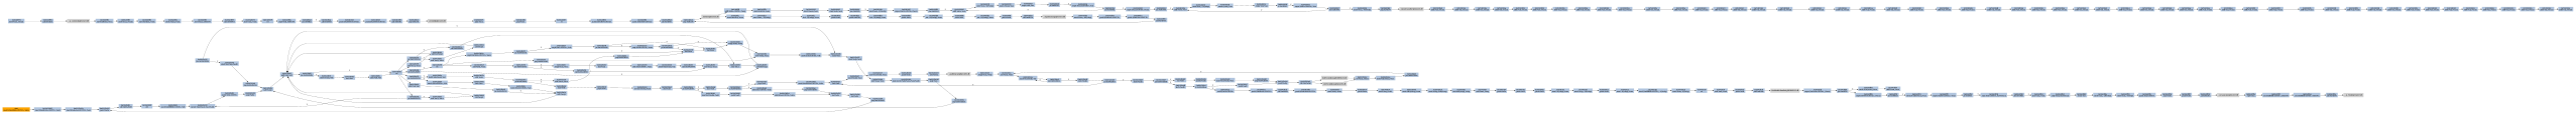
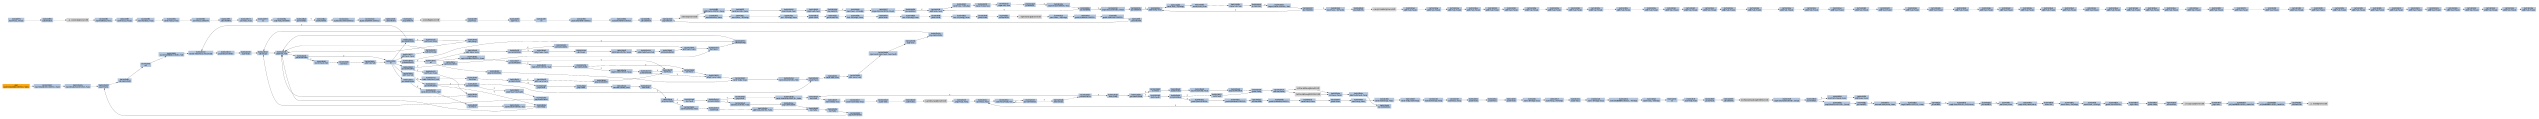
  digraph {
    fontname=Merriweather
    rankdir=LR
    node [color=lightsteelblue fillcolor=lightsteelblue fontname=Merriweather shape=rectangle style=filled]
    edge [color="#000000" fontname=Merriweather]
    n1 [color=lightgrey fillcolor=orange label="start\nmovl $0x4001d0<UINT32>, %ebx"]
    n2 [label="0x0042b005\nmovl $0x401000<UINT32>, %edi"]
    n3 [label="0x0042b00a\nmovl $0x41e9e2<UINT32>, %esi"]
    n4 [label="0x0042b00f\npushl %ebx"]
    n5 [label="0x0042b010\ncall 0x0042b01f"]
    n6 [label="0x0042b01f\ncld "]
    n7 [label="0x0042b020\nmovb $0xffffff80<UINT8>, %dl"]
    n8 [label="0x0042b022\nmovsb %ds:(%esi), %es:(%edi)"]
    n9 [label="0x0042b023\npushl $0x2<UINT8>"]
    n10 [label="0x0042b025\npopl %ebx"]
    n11 [label="0x0042b026\ncall (%esp)"]
    n12 [label="0x0042b015\naddb %dl, %dl"]
    n13 [label="0x0042b017\njne 0x0042b01e"]
    n14 [label="0x0042b019\nmovb (%esi), %dl"]
    n15 [label="0x0042b01e\nret"]
    n16 [label="0x0042b01b\nincl %esi"]
    n17 [label="0x0042b029\njae 0x0042b022"]
    n18 [label="0x0042b030\njae 0x0042b04a"]
    n19 [label="0x0042b037\njae 0x0042b05a"]
    n20 [label="0x0042b041\nadcb %al, %al"]
    n21 [label="0x0042b097\nadcl %ecx, %ecx"]
    n22 [label="0x0042b09d\njb 0x0042b093"]
    n23 [label="0x0042b01c\nadcb %dl, %dl"]
    n24 [label="0x0042b02b\nxorl %ecx, %ecx"]
    n25 [label="0x0042b032\nxorl %eax, %eax"]
    n26 [label="0x0042b04a\ncall 0x0042b092"]
    n27 [label="0x0042b039\nmovb $0x2<UINT8>, %bl"]
    n28 [label="0x0042b05a\nlodsb %ds:(%esi), %al"]
    n29 [label="0x0042b043\njae 0x0042b03e"]
    n30 [label="0x0042b099\ncall 0x4(%esp)"]
    n31 [label="0x0042b093\ncall 0x4(%esp)"]
    n32 [label="0x0042b09f\nret"]
    n33 [label="0x0042b02d\ncall (%esp)"]
    n34 [label="0x0042b034\ncall (%esp)"]
    n35 [label="0x0042b092\nincl %ecx"]
    n36 [label="0x0042b03b\nincl %ecx"]
    n37 [label="0x0042b05b\nshrl %eax"]
    n38 [label="0x0042b03c\nmovb $0x10<UINT8>, %al"]
    n39 [label="0x0042b03e\ncall (%esp)"]
    n40 [label="0x0042b045\njne 0x0042b086"]
    n41 [label="0x0042b086\npushl %esi"]
    n42 [label="0x0042b047\nstosb %al, %es:(%edi)"]
    n43 [label="0x0042b087\nmovl %edi, %esi"]
    n44 [label="0x0042b048\njmp 0x0042b026"]
    n45 [label="0x0042b089\nsubl %eax, %esi"]
    n46 [label="0x0042b08b\nrepz movsb %ds:(%esi), %es:(%edi)"]
    n47 [label="0x0042b08d\npopl %esi"]
    n48 [label="0x0042b08e\njmp 0x0042b026"]
    n49 [label="0x0042b05d\nje 0x0042b0a0"]
    n50 [label="0x0042b05f\nadcl %ecx, %ecx"]
    n51 [label="0x0042b0a0\npopl %edi"]
    n52 [label="0x0042b061\njmp 0x0042b07f"]
    n53 [label="0x0042b0a1\npopl %ebx"]
    n54 [label="0x0042b07f\nincl %ecx"]
    n55 [label="0x0042b080\nincl %ecx"]
    n56 [label="0x0042b081\nxchgl %eax, %ebp"]
    n57 [label="0x0042b082\nmovl %ebp, %eax"]
    n58 [label="0x0042b084\nmovb $0x1<UINT8>, %bl"]
    n59 [label="0x0042b04f\nsubl %ebx, %ecx"]
    n60 [label="0x0042b06e\ncmpl $0x7d00<UINT32>, %eax"]
    n61 [label="0x0042b058\njmp 0x0042b082"]
    n62 [label="0x0042b051\njne 0x0042b063"]
    n63 [label="0x0042b073\njae 0x0042b07f"]
    n64 [label="0x0042b063\nxchgl %eax, %ecx"]
    n65 [label="0x0042b053\ncall 0x0042b090"]
    n66 [label="0x0042b064\ndecl %eax"]
    n67 [label="0x0042b090\nxorl %ecx, %ecx"]
    n68 [label="0x0042b065\nshll $0x8<UINT8>, %eax"]
    n69 [label="0x0042b068\nlodsb %ds:(%esi), %al"]
    n70 [label="0x0042b069\ncall 0x0042b090"]
    n71 [label="0x0042b075\ncmpb $0x5<UINT8>, %ah"]
    n72 [label="0x0042b078\njae 0x0042b080"]
    n73 [label="0x0042b07a\ncmpl $0x7f<UINT8>, %eax"]
    n74 [label="0x0042b07d\nja 0x0042b081"]
    n75 [label="0x0042b0a2\nmovzwl (%ebx), %edi"]
    n76 [label="0x0042b0a5\ndecl %edi"]
    n77 [label="0x0042b0a6\nje 0x0042b0b0"]
    n78 [label="0x0042b0a8\ndecl %edi"]
    n79 [label="0x0042b0b0\nmovl 0x2(%ebx), %edi"]
    n80 [label="0x0042b0a9\nje 0x0042b0be"]
    n81 [label="0x0042b0b3\npushl %edi"]
    n82 [label="0x0042b0ab\nshll $0xc<UINT8>, %edi"]
    n83 [label="0x0042b0be\npopl %edi"]
    n84 [label="0x0042b0ae\njmp 0x0042b0b7"]
    n85 [label="0x0042b0bf\nmovl $0x42b128<UINT32>, %ebx"]
    n86 [label="0x0042b0b7\nincl %ebx"]
    n87 [label="0x0042b0b8\nincl %ebx"]
    n88 [label="0x0042b0b9\njmp 0x0042b00f"]
    n89 [label="0x0042b0b4\naddl $0x4<UINT8>, %ebx"]
    n90 [label="0x0042b0c4\nincl %edi"]
    n91 [label="0x0042b0c5\nmovl (%edi), %esi"]
    n92 [label="0x0042b0c7\nscasl %es:(%edi), %eax"]
    n93 [label="0x0042b0c8\npushl %edi"]
    n94 [label="0x0042b0c9\ncall (%ebx)"]
    n95 [color=lightgrey fillcolor=lightgrey label="LoadLibraryA@kernel32.dll"]
    n96 [label="0x0042b0cb\nxchgl %eax, %ebp"]
    n97 [label="0x0042b0cc\nxorl %eax, %eax"]
    n98 [label="0x0042b0ce\nscasb %es:(%edi), %al"]
    n99 [label="0x0042b0cf\njne 0x0042b0ce"]
    n100 [label="0x0042b0d1\ndecb (%edi)"]
    n101 [label="0x0042b0d3\nje 0x0042b0c4"]
    n102 [label="0x0042b0d5\ndecb (%edi)"]
    n103 [label="0x0042b0d7\njne 0x0042b0df"]
    n104 [label="0x0042b0df\ndecb (%edi)"]
    n105 [label="0x0042b0d9\nincl %edi"]
    n106 [label="0x0042b0e1\nje 0x0040feea"]
    n107 [label="0x0042b0da\npushl (%edi)"]
    n108 [label="0x0042b0e7\npushl %edi"]
    n109 [label="0x0040feea\npushl $0x70<UINT8>"]
    n110 [label="0x0042b0e8\npushl %ebp"]
    n111 [label="0x0040feec\npushl $0x411440<UINT32>"]
    n112 [label="0x0042b0e9\ncall 0x4(%ebx)"]
    n113 [color=lightgrey fillcolor=lightgrey label="GetProcAddress@kernel32.dll"]
    n114 [color=lightgrey fillcolor=lightgrey label="GetProcAddress@KERNEL32.dll"]
    n115 [label="0x0042b0ec\norl %eax, (%esi)"]
    n116 [label="0x0042b0ee\nlodsl %ds:(%esi), %eax"]
    n117 [label="0x0042b0ef\njne 0x0042b0cc"]
    n118 [label="0x0042b0dc\nscasl %es:(%edi), %eax"]
    n119 [label="0x0042b0dd\njmp 0x0042b0e8"]
    n120 [label="0x0040fef1\ncall 0x4100f8"]
    n121 [label="0x004100f8\npushl $0x410148<UINT32>"]
    n122 [label="0x004100fd\nmovl %fs:0, %eax"]
    n123 [label="0x00410103\npushl %eax"]
    n124 [label="0x00410104\nmovl %esp, %fs:0"]
    n125 [label="0x0041010b\nmovl 0x10(%esp), %eax"]
    n126 [label="0x0041010f\nmovl %ebp, 0x10(%esp)"]
    n127 [label="0x00410113\nleal 0x10(%esp), %ebp"]
    n128 [label="0x00410117\nsubl %eax, %esp"]
    n129 [label="0x00410119\npushl %ebx"]
    n130 [label="0x0041011a\npushl %esi"]
    n131 [label="0x0041011b\npushl %edi"]
    n132 [label="0x0041011c\nmovl -8(%ebp), %eax"]
    n133 [label="0x0041011f\nmovl %esp, -24(%ebp)"]
    n134 [label="0x00410122\npushl %eax"]
    n135 [label="0x00410123\nmovl -4(%ebp), %eax"]
    n136 [label="0x00410126\nmovl $0xffffffff<UINT32>, -4(%ebp)"]
    n137 [label="0x0041012d\nmovl %eax, -8(%ebp)"]
    n138 [label="0x00410130\nret"]
    n139 [label="0x0040fef6\nxorl %edi, %edi"]
    n140 [label="0x0040fef8\npushl %edi"]
    n141 [label="0x0040fef9\ncall 0x41109c"]
    n142 [color=lightgrey fillcolor=lightgrey label="GetModuleHandleA@KERNEL32.dll"]
    n143 [label="0x0040feff\ncmpw $0x5a4d<UINT16>, (%eax)"]
    n144 [label="0x0040ff04\njne 0x40ff25"]
    n145 [label="0x0040ff06\nmovl 0x3c(%eax), %ecx"]
    n146 [label="0x0040ff0b\ncmpl $0x4550<UINT32>, (%ecx)"]
    n147 [label="0x0040ff09\naddl %eax, %ecx"]
    n148 [label="0x0040ff11\njne 0x40ff25"]
    n149 [label="0x0040ff13\nmovzwl 0x18(%ecx), %eax"]
    n150 [label="0x0040ff17\ncmpl $0x10b<UINT32>, %eax"]
    n151 [label="0x0040ff1c\nje 0x40ff3d"]
    n152 [label="0x0040ff3d\ncmpl $0xe<UINT8>, 0x74(%ecx)"]
    n153 [label="0x0040ff41\njbe 0x40ff25"]
    n154 [label="0x0040ff43\nxorl %eax, %eax"]
    n155 [label="0x0040ff45\ncmpl %edi, 0xe8(%ecx)"]
    n156 [label="0x0040ff4b\nsetne %al"]
    n157 [label="0x0040ff4e\nmovl %eax, -28(%ebp)"]
    n158 [label="0x0040ff51\nmovl %edi, -4(%ebp)"]
    n159 [label="0x0040ff54\npushl $0x2<UINT8>"]
    n160 [label="0x0040ff56\npopl %ebx"]
    n161 [label="0x0040ff57\npushl %ebx"]
    n162 [label="0x0040ff58\ncall 0x41136c"]
    n163 [color=lightgrey fillcolor=lightgrey label="__set_app_type@msvcrt.dll"]
    n164 [label="0x0040ff5e\npopl %ecx"]
    n165 [label="0x0040ff5f\norl $0xffffffff<UINT8>, 0x416548"]
    n166 [label="0x0040ff66\norl $0xffffffff<UINT8>, 0x41654c"]
    n167 [label="0x0040ff6d\ncall 0x411340"]
    n168 [color=lightgrey fillcolor=lightgrey label="__p__fmode@msvcrt.dll"]
    n169 [label="0x0040ff79\nmovl %ecx, (%eax)"]
    n170 [label="0x0040ff7b\ncall 0x411328"]
    n171 [color=lightgrey fillcolor=lightgrey label="__p__commode@msvcrt.dll"]
    n172 [label="0x0040ff81\nmovl 0x4151c8, %ecx"]
    n173 [label="0x0040ff87\nmovl %ecx, (%eax)"]
    n174 [label="0x0040ff89\nmovl 0x41132c, %eax"]
    n175 [label="0x0040ff8e\nmovl (%eax), %eax"]
    n176 [label="0x0040ff90\nmovl %eax, 0x416544"]
    n177 [label="0x0040ff95\ncall 0x408973"]
    n178 [label="0x00408973\nxorl %eax, %eax"]
    n179 [label="0x00408975\nret"]
    n180 [label="0x0040ff9a\ncmpl %edi, 0x415000"]
    n181 [label="0x0040ffa0\njne 0x40ffae"]
    n182 [label="0x0040ffae\ncall 0x4100e6"]
    n183 [label="0x004100e6\npushl $0x30000<UINT32>"]
    n184 [label="0x004100eb\npushl $0x10000<UINT32>"]
    n185 [label="0x004100f0\ncall 0x410142"]
    n186 [label="0x00410142\njmp 0x411370"]
    n187 [color=lightgrey fillcolor=lightgrey label="_controlfp@msvcrt.dll"]
    n188 [label="0x004100f5\npopl %ecx"]
    n189 [label="0x004100f6\npopl %ecx"]
    n190 [label="0x004100f7\nret"]
    n191 [label="0x0040ffb3\npushl $0x411414<UINT32>"]
    n192 [label="0x0040ffb8\npushl $0x411410<UINT32>"]
    n193 [label="0x0040ffbd\ncall 0x4100e0"]
    n194 [label="0x004100e0\njmp 0x411334"]
    n195 [color=lightgrey fillcolor=lightgrey label="_initterm@msvcrt.dll"]
    n196 [label="0x0040ffc2\nmovl 0x4151c4, %eax"]
    n197 [label="0x0040fff8\naddl $0x24<UINT8>, %esp"]
    n198 [label="0x0040ffc7\nmovl %eax, -32(%ebp)"]
    n199 [label="0x0040fffb\nmovl 0x41133c, %eax"]
    n200 [label="0x0040ffca\nleal -32(%ebp), %eax"]
    n201 [label="0x0040ffcd\npushl %eax"]
    n202 [label="0x0040ffce\npushl 0x4151c0"]
    n203 [label="0x0040ffd4\nleal -36(%ebp), %eax"]
    n204 [label="0x0040ffd7\npushl %eax"]
    n205 [label="0x0040ffd8\nleal -40(%ebp), %eax"]
    n206 [label="0x0040ffdb\npushl %eax"]
    n207 [label="0x0040ffdc\nleal -44(%ebp), %eax"]
    n208 [label="0x0040ffdf\npushl %eax"]
    n209 [label="0x0040ffe0\ncall 0x411338"]
    n210 [color=lightgrey fillcolor=lightgrey label="__wgetmainargs@msvcrt.dll"]
    n211 [label="0x0040ffe6\nmovl %eax, -48(%ebp)"]
    n212 [label="0x0040ffe9\npushl $0x41140c<UINT32>"]
    n213 [label="0x0040ffee\npushl $0x4113e4<UINT32>"]
    n214 [label="0x0040fff3\ncall 0x4100e0"]
    n215 [label="0x00410000\nmovl (%eax), %esi"]
    n216 [label="0x00410002\ncmpl %edi, %esi"]
    n217 [label="0x00410004\njne 0x410014"]
    n218 [label="0x00410014\nmovl %esi, -52(%ebp)"]
    n219 [label="0x00410017\ncmpw $0x22<UINT8>, (%esi)"]
    n220 [label="0x0041001b\njne 0x410062"]
    n221 [label="0x0041001d\naddl %ebx, %esi"]
    n222 [label="0x0041001f\nmovl %esi, -52(%ebp)"]
    n223 [label="0x00410022\nmovw (%esi), %ax"]
    n224 [label="0x00410025\ncmpw %di, %ax"]
    n225 [label="0x00410028\nje 0x410030"]
    n226 [label="0x0041002a\ncmpw $0x22<UINT16>, %ax"]
    n227 [label="0x0041002e\njne 0x41001d"]
    n228 [label="0x00410030\ncmpw $0x22<UINT8>, (%esi)"]
    n229 [label="0x00410034\njne 0x41003b"]
    n230 [label="0x00410036\naddl %ebx, %esi"]
    n231 [label="0x00410038\nmovl %esi, -52(%ebp)"]
    n232 [label="0x0041003b\nmovw (%esi), %ax"]
    n233 [label="0x0041003e\ncmpw %di, %ax"]
    n234 [label="0x00410041\nje 0x410049"]
    n235 [label="0x00410043\ncmpw $0x20<UINT16>, %ax"]
    n236 [label="0x00410047\njbe 0x410036"]
    n237 [label="0x00410049\nmovl %ecx, -76(%edx)"]
    n238 [label="0x00410148\njmp 0x411374"]
    n239 [color=lightgrey fillcolor=lightgrey label="_except_handler3@msvcrt.dll"]
    n240 [label="0x7c9032a8\naddb %al, (%eax)"]
    n241 [label="0x7c9032aa\naddb %al, (%eax)"]
    n242 [label="0x7c9032ac\naddb %al, (%eax)"]
    n243 [label="0x7c9032ae\naddb %al, (%eax)"]
    n244 [label="0x7c9032b0\naddb %al, (%eax)"]
    n245 [label="0x7c9032b2\naddb %al, (%eax)"]
    n246 [label="0x7c9032b4\naddb %al, (%eax)"]
    n247 [label="0x7c9032b6\naddb %al, (%eax)"]
    n248 [label="0x7c9032b8\naddb %al, (%eax)"]
    n249 [label="0x7c9032ba\naddb %al, (%eax)"]
    n250 [label="0x7c9032bc\naddb %al, (%eax)"]
    n251 [label="0x7c9032be\naddb %al, (%eax)"]
    n252 [label="0x7c9032c0\naddb %al, (%eax)"]
    n253 [label="0x7c9032c2\naddb %al, (%eax)"]
    n254 [label="0x7c9032c4\naddb %al, (%eax)"]
    n255 [label="0x7c9032c6\naddb %al, (%eax)"]
    n256 [label="0x7c9032c8\naddb %al, (%eax)"]
    n257 [label="0x7c9032ca\naddb %al, (%eax)"]
    n258 [label="0x7c9032cc\naddb %al, (%eax)"]
    n259 [label="0x7c9032ce\naddb %al, (%eax)"]
    n260 [label="0x7c9032d0\naddb %al, (%eax)"]
    n261 [label="0x7c9032d2\naddb %al, (%eax)"]
    n262 [label="0x7c9032d4\naddb %al, (%eax)"]
    n263 [label="0x7c9032d6\naddb %al, (%eax)"]
    n264 [label="0x7c9032d8\naddb %al, (%eax)"]
    n265 [label="0x7c9032da\naddb %al, (%eax)"]
    n266 [label="0x7c9032dc\naddb %al, (%eax)"]
    n267 [label="0x7c9032de\naddb %al, (%eax)"]
    n268 [label="0x7c9032e0\naddb %al, (%eax)"]
    n269 [label="0x7c9032e2\naddb %al, (%eax)"]
    n270 [label="0x7c9032e4\naddb %al, (%eax)"]
    n271 [label="0x7c9032e6\naddb %al, (%eax)"]
    n272 [label="0x7c9032e8\naddb %al, (%eax)"]
    n273 [label="0x7c9032ea\naddb %al, (%eax)"]
    n274 [label="0x7c9032ec\naddb %al, (%eax)"]
    n275 [label="0x7c9032ee\naddb %al, (%eax)"]
    n276 [label="0x7c9032f0\naddb %al, (%eax)"]
    n277 [label="0x7c9032f2\naddb %al, (%eax)"]
    n278 [label="0x7c9032f4\naddb %al, (%eax)"]
    n279 [label="0x7c9032f6\naddb %al, (%eax)"]
    n280 [label="0x7c9032f8\naddb %al, (%eax)"]
    n281 [label="0x7c9032fa\naddb %al, (%eax)"]
    n282 [label="0x7c9032fc\naddb %al, (%eax)"]
    n283 [label="0x7c9032fe\naddb %al, (%eax)"]
    n284 [label="0x7c903300\naddb %al, (%eax)"]
    n285 [label="0x7c903302\naddb %al, (%eax)"]
    n286 [label="0x7c903304\naddb %al, (%eax)"]
    n287 [label="0x7c903306\naddb %al, (%eax)"]
    n288 [label="0x7c903308\naddb %al, (%eax)"]
    n289 [label="0x7c90330a\naddb %al, (%eax)"]
    n290 [label="0x7c90330c\naddb %al, (%eax)"]
    n291 [label="0x7c90330e\naddb %al, (%eax)"]
    n1 -> n2
    n2 -> n3
    n3 -> n4
    n4 -> n5
    n5 -> n6
    n6 -> n7
    n7 -> n8
    n8 -> n9
    n9 -> n10
    n10 -> n11
    n11 -> n12
    n12 -> n13
    n13 -> n14 [label=F]
    n13 -> n15 [label=T]
    n14 -> n16
    n15 -> n17
    n15 -> n18
    n15 -> n19
    n15 -> n20
    n15 -> n21
    n15 -> n22
    n16 -> n23
    n17 -> n8 [label=T]
    n17 -> n24 [label=F]
    n18 -> n25 [label=F]
    n18 -> n26 [label=T]
    n19 -> n27 [label=F]
    n19 -> n28 [label=T]
    n20 -> n29
    n21 -> n30
    n22 -> n31 [label=T]
    n22 -> n32 [label=F]
    n23 -> n15
    n24 -> n33
    n25 -> n34
    n26 -> n35
    n27 -> n36
    n28 -> n37
    n29 -> n39 [label=T]
+   n29 -> n40 [label=F]
    n30 -> n12
    n31 -> n12
    n32 -> n59
    n32 -> n60
    n32 -> n61
    n33 -> n12
    n34 -> n12
    n35 -> n31
    n36 -> n38
    n37 -> n49
    n38 -> n39
    n39 -> n12
    n40 -> n41 [label=T]
    n40 -> n42 [label=F]
    n41 -> n43
    n42 -> n44
    n43 -> n45
    n44 -> n11
    n45 -> n46
    n46 -> n47
    n47 -> n48
    n48 -> n11
    n49 -> n50 [label=F]
    n49 -> n51 [label=T]
    n50 -> n52
    n51 -> n53
    n52 -> n54
    n53 -> n75
    n54 -> n55
    n55 -> n56
    n56 -> n57
    n57 -> n58
    n58 -> n41
    n59 -> n62
    n60 -> n63
    n61 -> n57
    n62 -> n64 [label=T]
    n62 -> n65 [label=F]
    n63 -> n54 [label=T]
    n63 -> n71 [label=F]
    n64 -> n66
    n65 -> n67
    n66 -> n68
    n67 -> n35
    n68 -> n69
    n69 -> n70
    n70 -> n67
    n71 -> n72
    n72 -> n55 [label=T]
    n72 -> n73 [label=F]
    n73 -> n74
    n74 -> n54 [label=F]
    n74 -> n56 [label=T]
    n75 -> n76
    n76 -> n77
    n77 -> n78 [label=F]
    n77 -> n79 [label=T]
    n78 -> n80
    n79 -> n81
    n80 -> n82 [label=F]
    n80 -> n83 [label=T]
    n81 -> n89
    n82 -> n84
    n83 -> n85
    n84 -> n86
    n85 -> n90
    n86 -> n87
    n87 -> n88
    n88 -> n4
    n89 -> n86
    n90 -> n91
    n91 -> n92
    n92 -> n93
    n93 -> n94
    n94 -> n95
    n95 -> n96
    n96 -> n97
    n97 -> n98
    n98 -> n99
    n99 -> n98 [label=T]
    n99 -> n100 [label=F]
    n100 -> n101
    n101 -> n90 [label=T]
    n101 -> n102 [label=F]
    n102 -> n103
    n103 -> n104 [label=T]
    n103 -> n105 [label=F]
    n104 -> n106
    n105 -> n107
    n106 -> n108 [label=F]
    n106 -> n109 [label=T]
    n107 -> n118
    n108 -> n110
    n109 -> n111
    n110 -> n112
    n111 -> n120
    n112 -> n113
    n112 -> n114
    n113 -> n115
    n114 -> n115
    n115 -> n116
    n116 -> n117
    n117 -> n97 [label=T]
    n118 -> n119
    n119 -> n110
    n120 -> n121
    n121 -> n122
    n122 -> n123
    n123 -> n124
    n124 -> n125
    n125 -> n126
    n126 -> n127
    n127 -> n128
    n128 -> n129
    n129 -> n130
    n130 -> n131
    n131 -> n132
    n132 -> n133
    n133 -> n134
    n134 -> n135
    n135 -> n136
    n136 -> n137
    n137 -> n138
    n138 -> n139
    n139 -> n140
    n140 -> n141
    n141 -> n142
    n142 -> n143
    n143 -> n144
    n144 -> n145 [label=F]
    n144 -> n146
    n145 -> n147
    n146 -> n148
    n148 -> n149 [label=F]
    n149 -> n150
    n150 -> n151
    n151 -> n152 [label=T]
    n152 -> n153
    n153 -> n154 [label=F]
    n154 -> n155
    n155 -> n156
    n156 -> n157
    n157 -> n158
    n158 -> n159
    n159 -> n160
    n160 -> n161
    n161 -> n162
    n162 -> n163
    n163 -> n164
    n164 -> n165
    n165 -> n166
    n166 -> n167
    n167 -> n168
    n169 -> n170
    n170 -> n171
    n171 -> n172
    n172 -> n173
    n173 -> n174
    n174 -> n175
    n175 -> n176
    n176 -> n177
    n177 -> n178
    n178 -> n179
    n179 -> n180
    n180 -> n181
    n181 -> n182 [label=T]
    n182 -> n183
    n183 -> n184
    n184 -> n185
    n185 -> n186
    n186 -> n187
    n187 -> n188
    n188 -> n189
    n189 -> n190
    n190 -> n191
    n191 -> n192
    n192 -> n193
    n193 -> n194
    n194 -> n195
    n195 -> n196
    n195 -> n197
    n196 -> n198
    n197 -> n199
    n198 -> n200
    n199 -> n215
    n200 -> n201
    n201 -> n202
    n202 -> n203
    n203 -> n204
    n204 -> n205
    n205 -> n206
    n206 -> n207
    n207 -> n208
    n208 -> n209
    n209 -> n210
    n210 -> n211
    n211 -> n212
    n212 -> n213
    n213 -> n214
    n214 -> n194
    n215 -> n216
    n216 -> n217
    n217 -> n218 [label=T]
    n218 -> n219
    n219 -> n220
    n220 -> n221 [label=F]
    n221 -> n222
    n222 -> n223
    n223 -> n224
    n224 -> n225
    n225 -> n226 [label=F]
    n226 -> n227
    n227 -> n221 [label=T]
    n227 -> n228 [label=F]
    n228 -> n229
    n229 -> n230 [label=F]
    n230 -> n231
    n231 -> n232
    n232 -> n233
    n233 -> n234
    n234 -> n235 [label=F]
    n235 -> n236
    n236 -> n230 [label=T]
    n236 -> n237 [label=F]
    n237 -> n238
    n238 -> n239
    n239 -> n240
    n240 -> n241
    n241 -> n242
    n242 -> n243
    n243 -> n244
    n244 -> n245
    n245 -> n246
    n246 -> n247
    n247 -> n248
    n248 -> n249
    n249 -> n250
    n250 -> n251
    n251 -> n252
    n252 -> n253
    n253 -> n254
    n254 -> n255
    n255 -> n256
    n256 -> n257
    n257 -> n258
    n258 -> n259
    n259 -> n260
    n260 -> n261
    n261 -> n262
    n262 -> n263
    n263 -> n264
    n264 -> n265
    n265 -> n266
    n266 -> n267
    n267 -> n268
    n268 -> n269
    n269 -> n270
    n270 -> n271
    n271 -> n272
    n272 -> n273
    n273 -> n274
    n274 -> n275
    n275 -> n276
    n276 -> n277
    n277 -> n278
    n278 -> n279
    n279 -> n280
    n280 -> n281
    n281 -> n282
    n282 -> n283
    n283 -> n284
    n284 -> n285
    n285 -> n286
    n286 -> n287
    n287 -> n288
    n288 -> n289
    n289 -> n290
    n290 -> n291
  }
